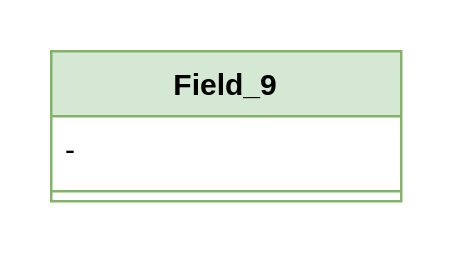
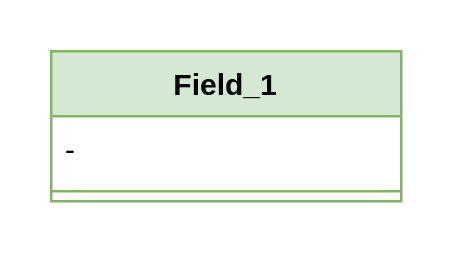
  <mxCell id="0" />
  <mxCell id="1" parent="0" />
- <mxCell id="2" value="Field_9" style="swimlane;fontStyle=1;align=center;verticalAlign=top;childLayout=stackLayout;horizontal=1;startSize=26;horizontalStack=0;resizeParent=1;resizeParentMax=0;resizeLast=0;collapsible=1;marginBottom=0;fillColor=#d5e8d4;strokeColor=#82b366;" vertex="1" parent="1"><mxGeometry x="20" y="20" width="140" height="60" as="geometry" /></mxCell>
+ <mxCell id="2" value="Field_1" style="swimlane;fontStyle=1;align=center;verticalAlign=top;childLayout=stackLayout;horizontal=1;startSize=26;horizontalStack=0;resizeParent=1;resizeParentMax=0;resizeLast=0;collapsible=1;marginBottom=0;fillColor=#d5e8d4;strokeColor=#82b366;" vertex="1" parent="1"><mxGeometry x="20" y="20" width="140" height="60" as="geometry" /></mxCell>
  <mxCell id="3" value="- " style="text;strokeColor=none;fillColor=none;align=left;verticalAlign=top;spacingLeft=4;spacingRight=4;overflow=hidden;rotatable=0;points=[[0,0.5],[1,0.5]];portConstraint=eastwest;" vertex="1" parent="2"><mxGeometry y="26" width="140" height="26" as="geometry" /></mxCell>
  <mxCell id="4" value="" style="line;strokeWidth=1;fillColor=none;align=left;verticalAlign=middle;spacingTop=-1;spacingLeft=3;spacingRight=3;rotatable=0;labelPosition=right;points=[];portConstraint=eastwest;strokeColor=inherit;" vertex="1" parent="2"><mxGeometry y="52" width="140" height="8" as="geometry" /></mxCell>
